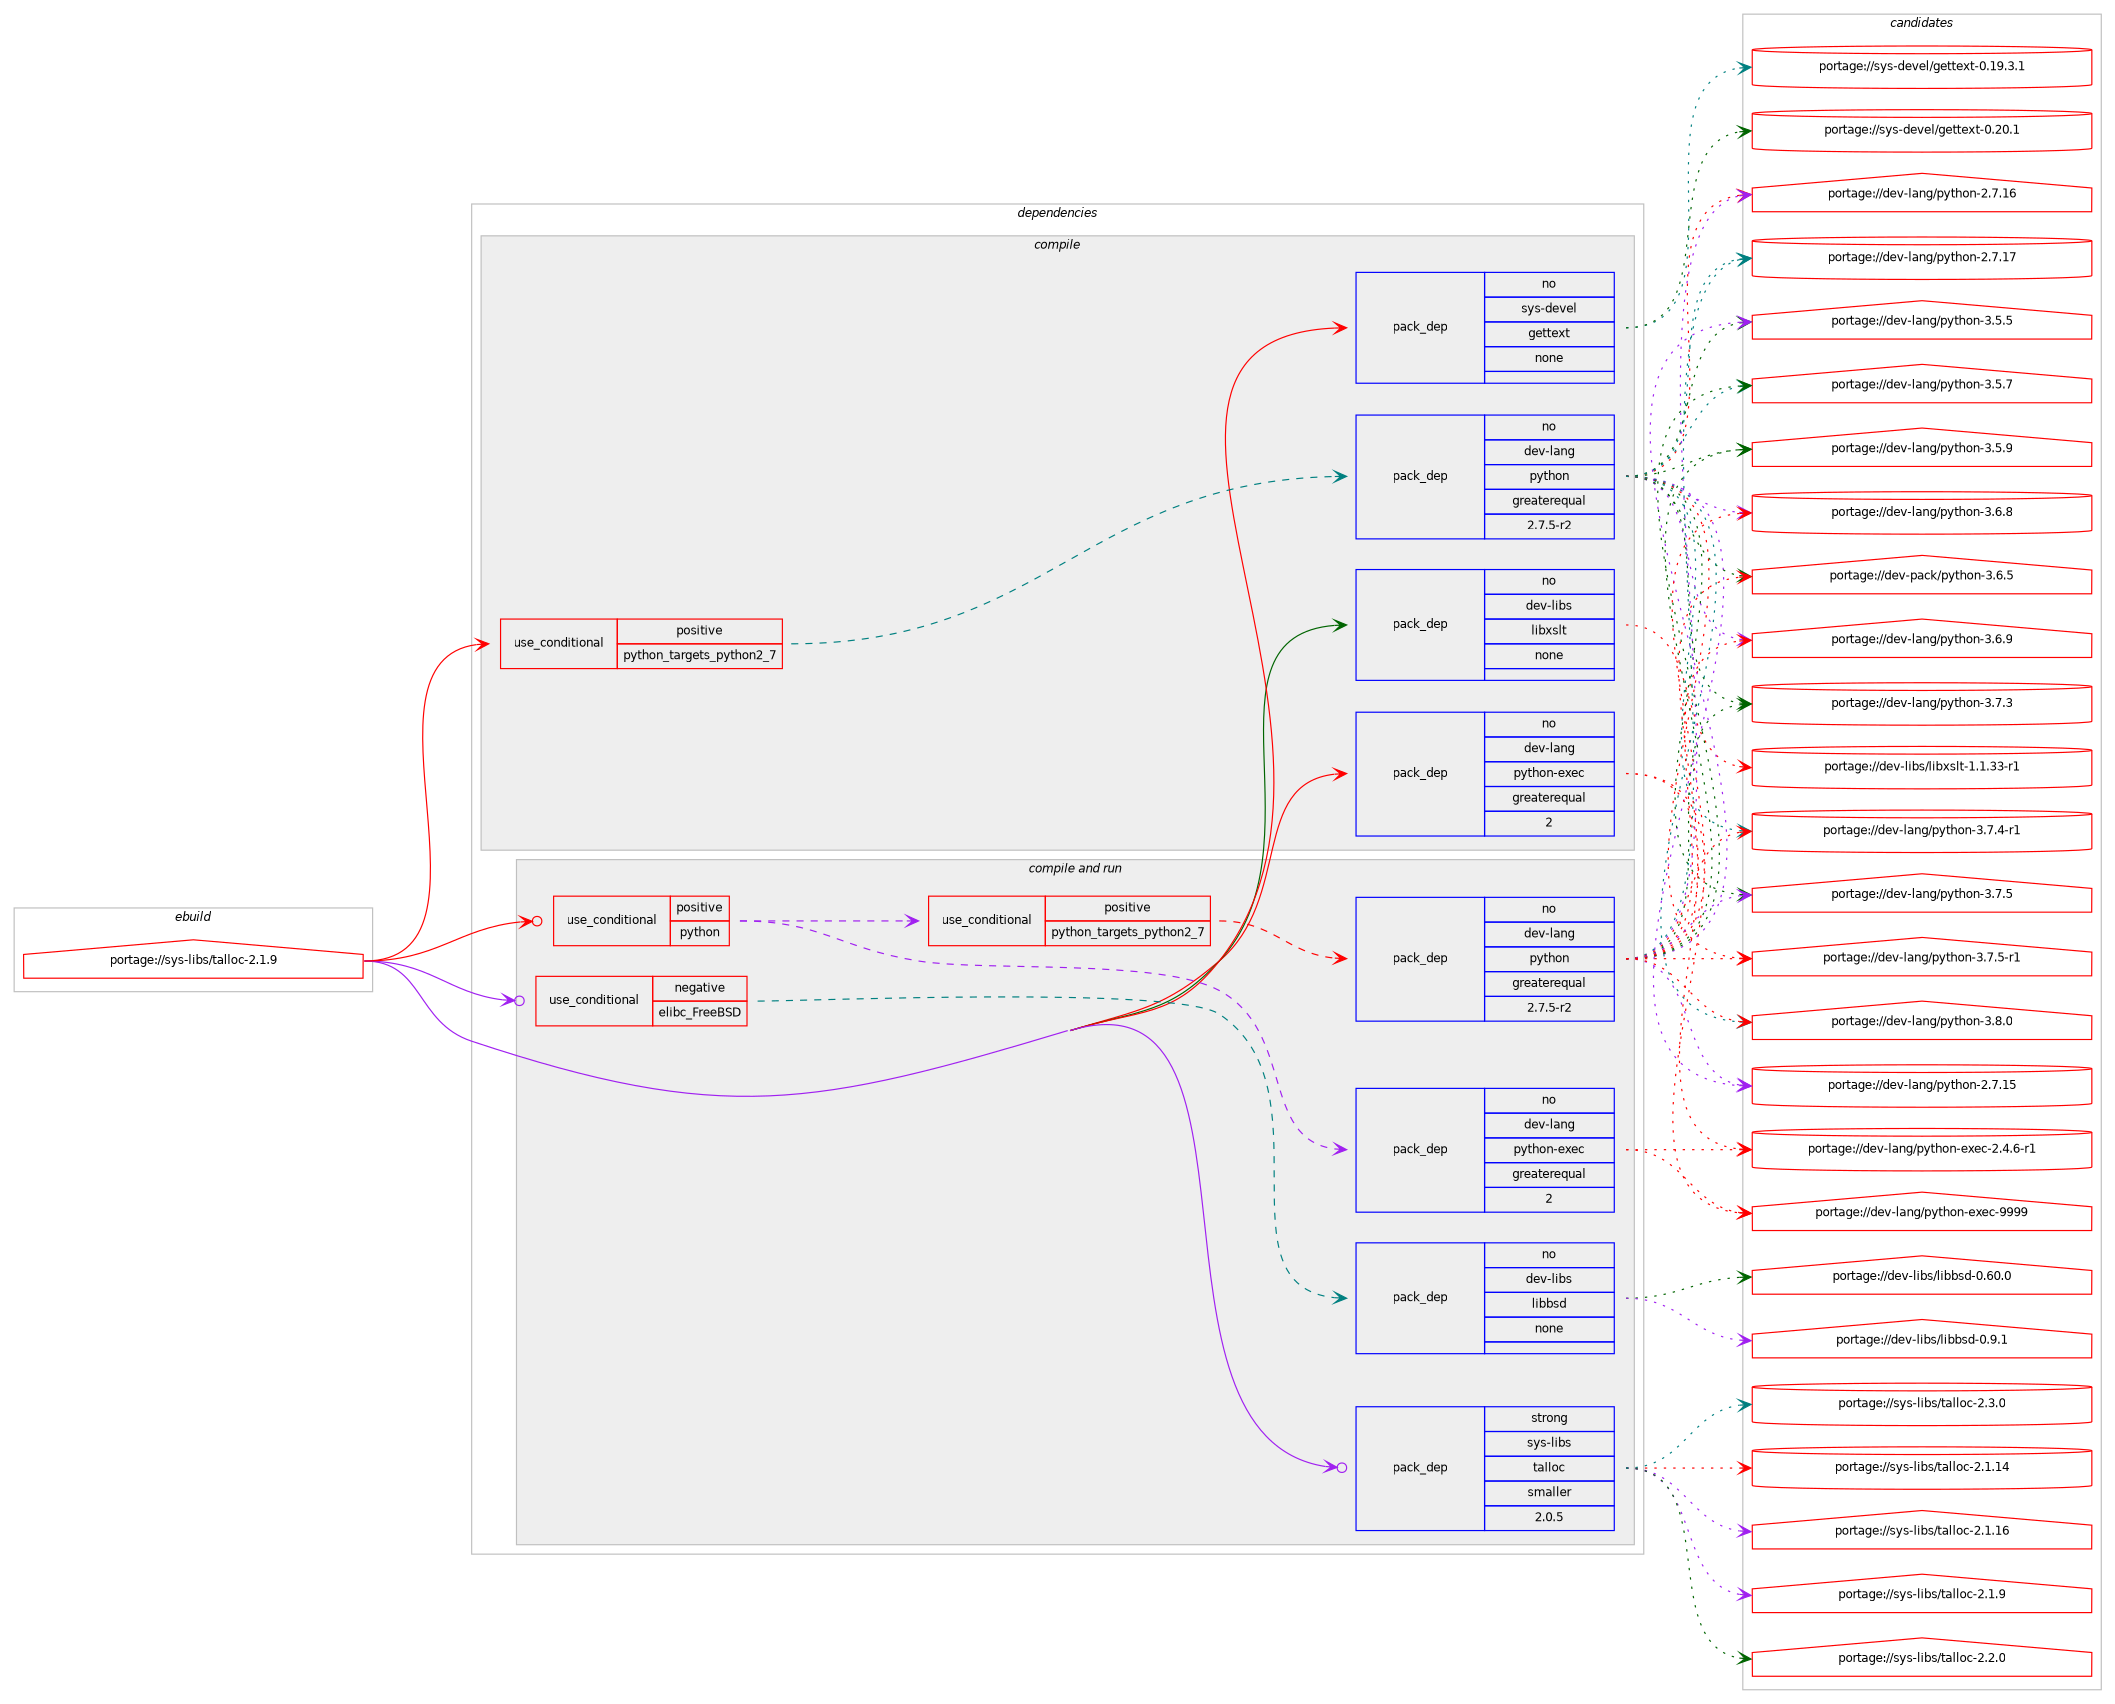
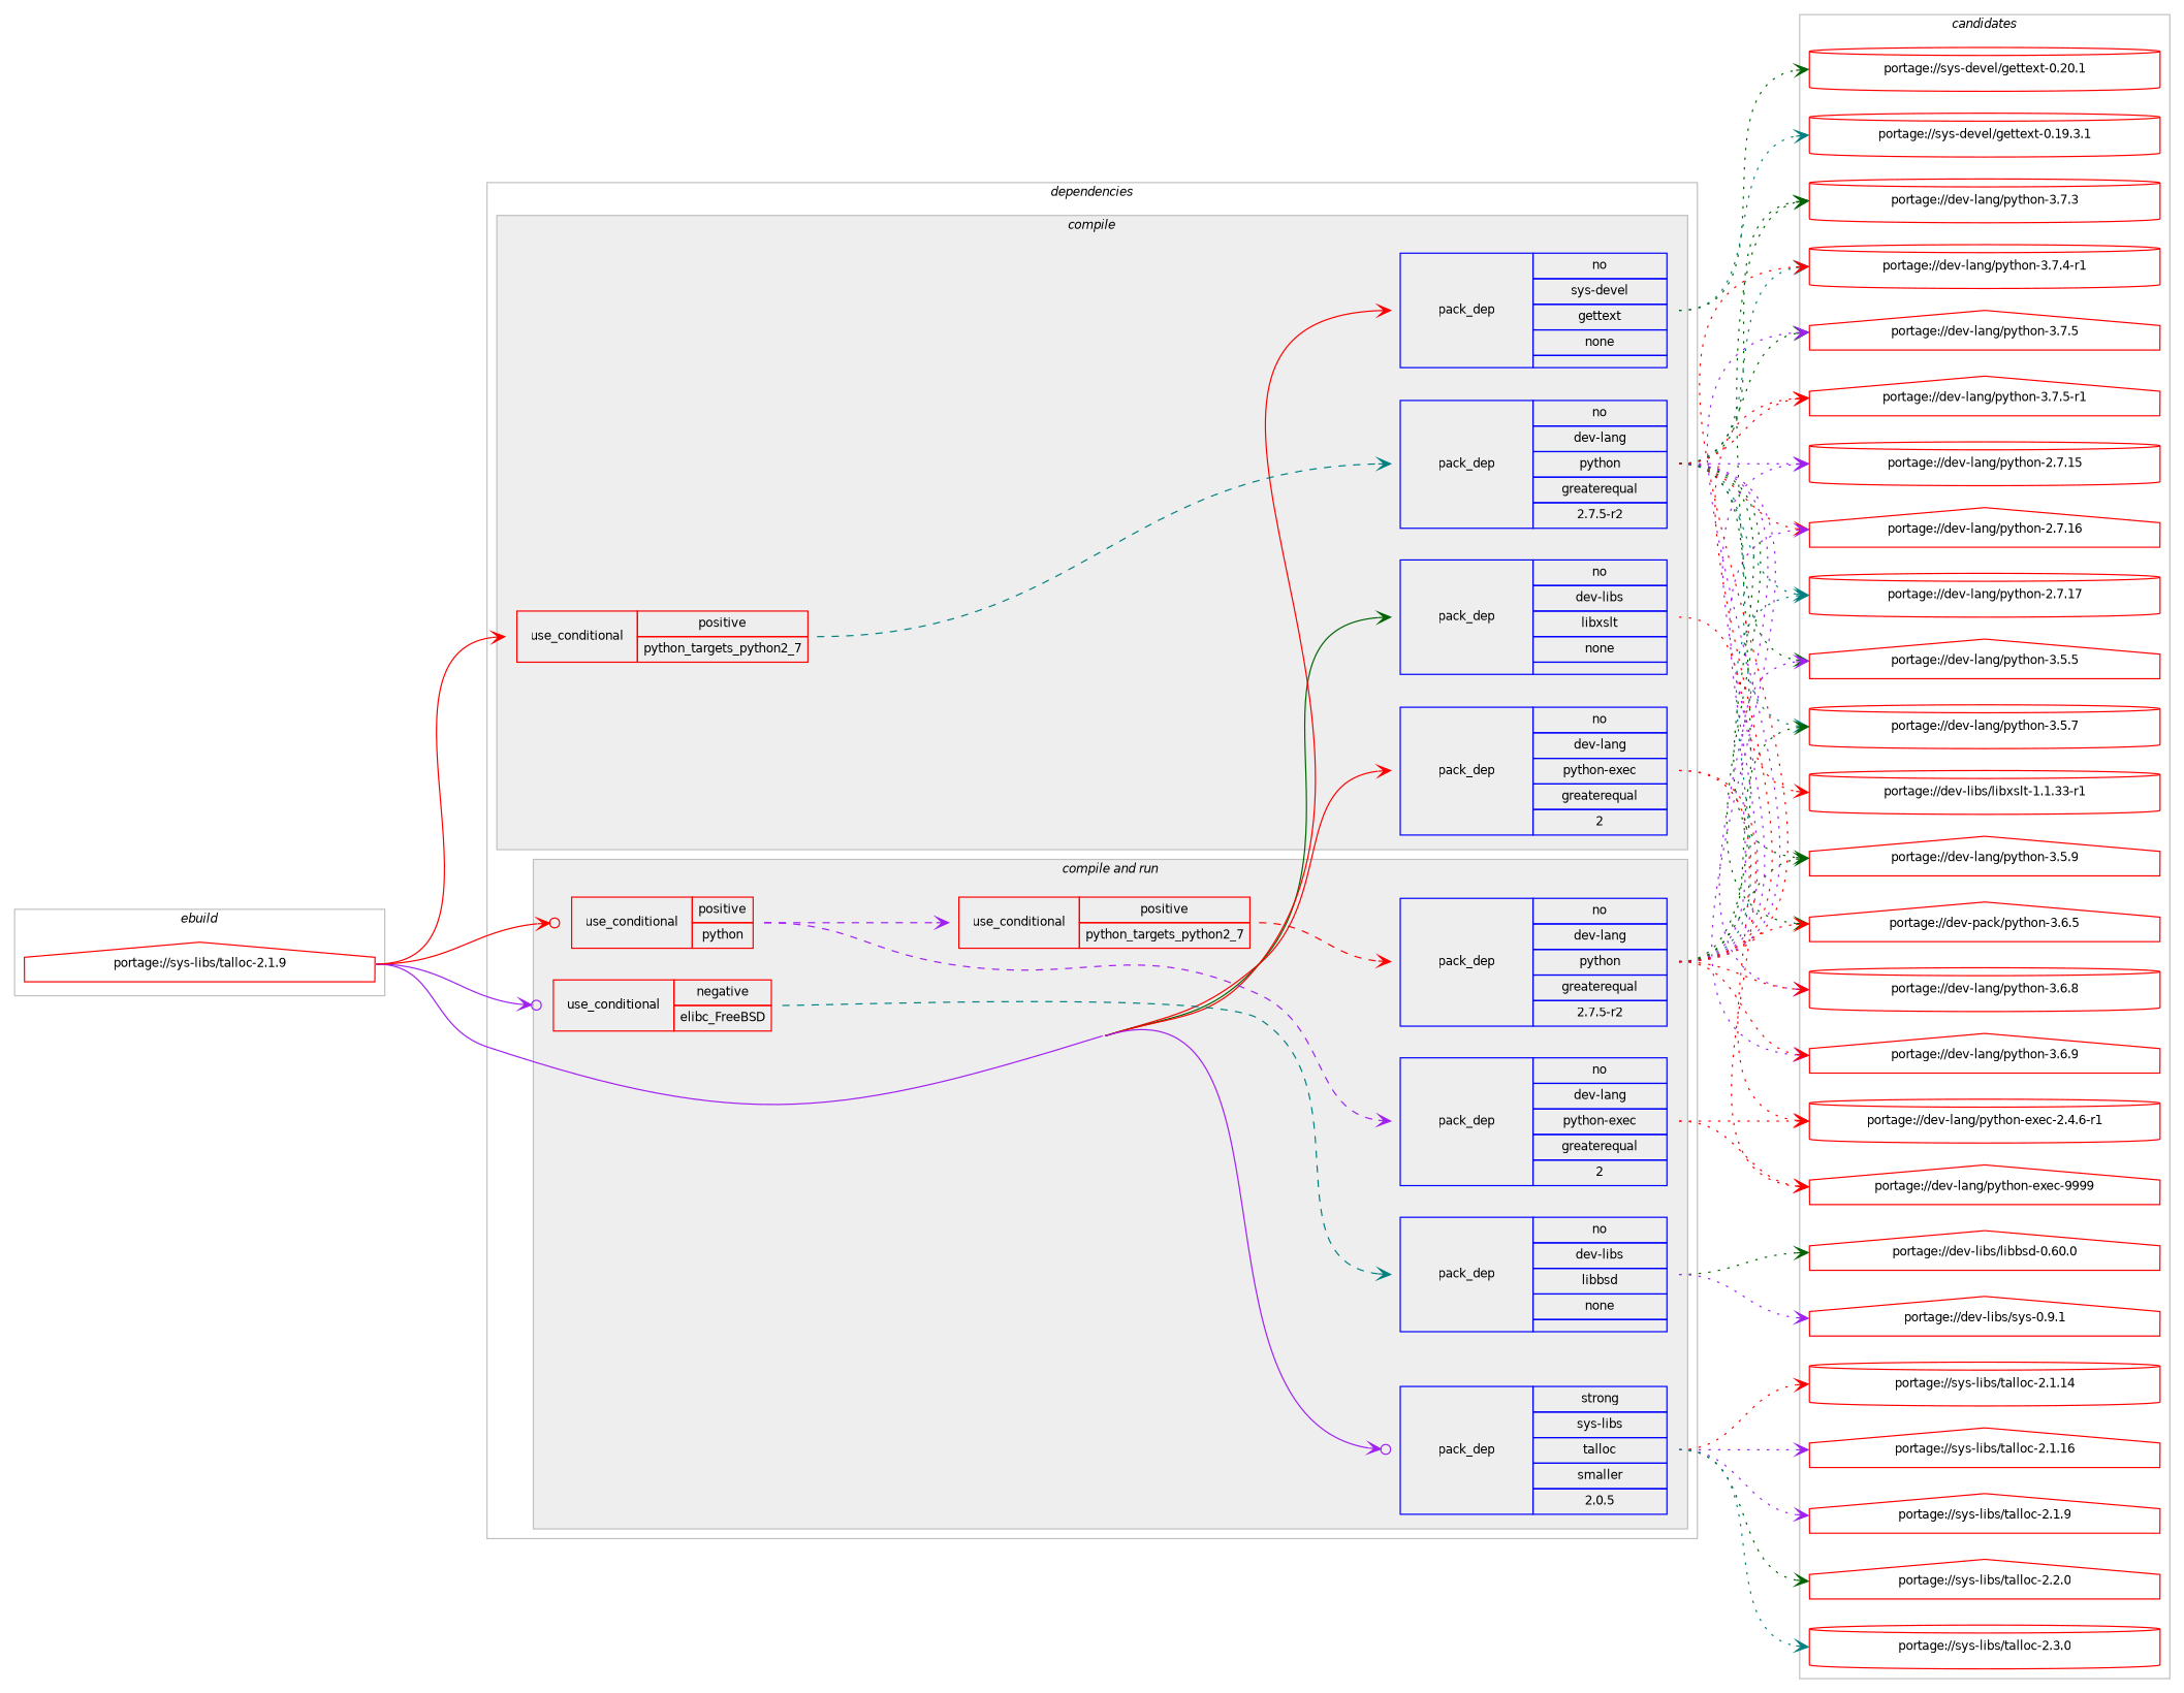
  digraph {
    compound=true
    concentrate=true
    fontname=Helvetica
    fontsize=10
    newrank=true
    rankdir=LR
    ranksep=1.5
    node [color=red fontname=Helvetica fontsize=10 shape=house]
    edge [arrowhead=vee color=red headport=w style=dotted tailport=e weight=100]
    n1 [label="portage://sys-libs/talloc-2.1.9" width=4]
    n2 [color=blue label=<<TABLE BORDER="0" CELLBORDER="1" CELLSPACING="0" CELLPADDING="4" WIDTH="220"><TR><TD ROWSPAN="6" CELLPADDING="30">pack_dep</TD></TR><TR><TD WIDTH="110">no</TD></TR><TR><TD>dev-lang</TD></TR><TR><TD>python</TD></TR><TR><TD>greaterequal</TD></TR><TR><TD>2.7.5-r2</TD></TR></TABLE>> shape=none]
    n3 [label=<<TABLE BORDER="0" CELLBORDER="1" CELLSPACING="0" CELLPADDING="4"><TR><TD ROWSPAN="3" CELLPADDING="10">use_conditional</TD></TR><TR><TD>positive</TD></TR><TR><TD>python_targets_python2_7</TD></TR></TABLE>> shape=none]
    n4 [color=blue label=<<TABLE BORDER="0" CELLBORDER="1" CELLSPACING="0" CELLPADDING="4" WIDTH="220"><TR><TD ROWSPAN="6" CELLPADDING="30">pack_dep</TD></TR><TR><TD WIDTH="110">no</TD></TR><TR><TD>dev-lang</TD></TR><TR><TD>python-exec</TD></TR><TR><TD>greaterequal</TD></TR><TR><TD>2</TD></TR></TABLE>> shape=none]
    n5 [color=blue label=<<TABLE BORDER="0" CELLBORDER="1" CELLSPACING="0" CELLPADDING="4" WIDTH="220"><TR><TD ROWSPAN="6" CELLPADDING="30">pack_dep</TD></TR><TR><TD WIDTH="110">no</TD></TR><TR><TD>dev-libs</TD></TR><TR><TD>libxslt</TD></TR><TR><TD>none</TD></TR><TR><TD></TD></TR></TABLE>> shape=none]
    n6 [color=blue label=<<TABLE BORDER="0" CELLBORDER="1" CELLSPACING="0" CELLPADDING="4" WIDTH="220"><TR><TD ROWSPAN="6" CELLPADDING="30">pack_dep</TD></TR><TR><TD WIDTH="110">no</TD></TR><TR><TD>sys-devel</TD></TR><TR><TD>gettext</TD></TR><TR><TD>none</TD></TR><TR><TD></TD></TR></TABLE>> shape=none]
    n7 [color=blue label=<<TABLE BORDER="0" CELLBORDER="1" CELLSPACING="0" CELLPADDING="4" WIDTH="220"><TR><TD ROWSPAN="6" CELLPADDING="30">pack_dep</TD></TR><TR><TD WIDTH="110">strong</TD></TR><TR><TD>sys-libs</TD></TR><TR><TD>talloc</TD></TR><TR><TD>smaller</TD></TR><TR><TD>2.0.5</TD></TR></TABLE>> shape=none]
    n8 [color=blue label=<<TABLE BORDER="0" CELLBORDER="1" CELLSPACING="0" CELLPADDING="4" WIDTH="220"><TR><TD ROWSPAN="6" CELLPADDING="30">pack_dep</TD></TR><TR><TD WIDTH="110">no</TD></TR><TR><TD>dev-libs</TD></TR><TR><TD>libbsd</TD></TR><TR><TD>none</TD></TR><TR><TD></TD></TR></TABLE>> shape=none]
    n9 [label=<<TABLE BORDER="0" CELLBORDER="1" CELLSPACING="0" CELLPADDING="4"><TR><TD ROWSPAN="3" CELLPADDING="10">use_conditional</TD></TR><TR><TD>negative</TD></TR><TR><TD>elibc_FreeBSD</TD></TR></TABLE>> shape=none]
    n10 [color=blue label=<<TABLE BORDER="0" CELLBORDER="1" CELLSPACING="0" CELLPADDING="4" WIDTH="220"><TR><TD ROWSPAN="6" CELLPADDING="30">pack_dep</TD></TR><TR><TD WIDTH="110">no</TD></TR><TR><TD>dev-lang</TD></TR><TR><TD>python</TD></TR><TR><TD>greaterequal</TD></TR><TR><TD>2.7.5-r2</TD></TR></TABLE>> shape=none]
    n11 [label=<<TABLE BORDER="0" CELLBORDER="1" CELLSPACING="0" CELLPADDING="4"><TR><TD ROWSPAN="3" CELLPADDING="10">use_conditional</TD></TR><TR><TD>positive</TD></TR><TR><TD>python_targets_python2_7</TD></TR></TABLE>> shape=none]
    n12 [color=blue label=<<TABLE BORDER="0" CELLBORDER="1" CELLSPACING="0" CELLPADDING="4" WIDTH="220"><TR><TD ROWSPAN="6" CELLPADDING="30">pack_dep</TD></TR><TR><TD WIDTH="110">no</TD></TR><TR><TD>dev-lang</TD></TR><TR><TD>python-exec</TD></TR><TR><TD>greaterequal</TD></TR><TR><TD>2</TD></TR></TABLE>> shape=none]
    n13 [label=<<TABLE BORDER="0" CELLBORDER="1" CELLSPACING="0" CELLPADDING="4"><TR><TD ROWSPAN="3" CELLPADDING="10">use_conditional</TD></TR><TR><TD>positive</TD></TR><TR><TD>python</TD></TR></TABLE>> shape=none]
    n14 [label="portage://dev-lang/python-2.7.15" shape=cylinder width=4]
    n15 [label="portage://dev-lang/python-2.7.16" width=4]
    n16 [label="portage://dev-lang/python-2.7.17" shape=cylinder width=4]
    n17 [label="portage://dev-lang/python-3.5.5" width=4]
-   n18 [label="portage://dev-lang/python-3.5.7" width=4]
+   n18 [label="portage://dev-lang/python-3.5.7" shape=cylinder width=4]
    n19 [label="portage://dev-lang/python-3.5.9" width=4]
    n20 [label="portage://dev-pack/python-3.6.5" width=4]
    n21 [label="portage://dev-lang/python-3.6.8" shape=cylinder width=4]
    n22 [label="portage://dev-lang/python-3.6.9" width=4]
    n23 [label="portage://dev-lang/python-3.7.3" shape=cylinder width=4]
    n24 [label="portage://dev-lang/python-3.7.4-r1" shape=cylinder width=4]
    n25 [label="portage://dev-lang/python-3.7.5" width=4]
    n26 [label="portage://dev-lang/python-3.7.5-r1" width=4]
-   n27 [label="portage://dev-lang/python-3.8.0" width=4]
    n28 [label="portage://dev-lang/python-exec-2.4.6-r1" shape=cylinder width=4]
    n29 [label="portage://dev-lang/python-exec-9999" width=4]
    n30 [label="portage://dev-libs/libxslt-1.1.33-r1" shape=cylinder width=4]
    n31 [label="portage://sys-devel/gettext-0.19.3.1" shape=cylinder width=4]
    n32 [label="portage://sys-devel/gettext-0.20.1" shape=cylinder width=4]
    n33 [label="portage://dev-libs/libbsd-0.60.0" width=4]
-   n34 [label="portage://dev-libs/libbsd-0.9.1" width=4]
+   n34 [label="portage://dev-libs/sys-0.9.1" width=4]
    n35 [label="portage://sys-libs/talloc-2.1.14" shape=cylinder width=4]
    n36 [label="portage://sys-libs/talloc-2.1.16" width=4]
    n37 [label="portage://sys-libs/talloc-2.1.9" width=4]
    n38 [label="portage://sys-libs/talloc-2.2.0" width=4]
    n39 [label="portage://sys-libs/talloc-2.3.0" shape=cylinder width=4]
    subgraph cluster_1 {
      color=gray
      label=<<i>ebuild</i>>
      rank=same
      n1
    }
    subgraph cluster_2 {
      color=gray
      label=<<i>dependencies</i>>
      subgraph cluster_3 {
        color=gray
        fillcolor="#eeeeee"
        label=<<i>compile</i>>
        style=filled
        subgraph sub_4 {
          color=gray
          fillcolor="#eeeeee"
          label=<<i>compile</i>>
          style=filled
          n3
          subgraph sub_5 {
            color=gray
            fillcolor="#eeeeee"
            label=<<i>compile</i>>
            style=filled
            n2
          }
        }
        subgraph sub_6 {
          color=gray
          fillcolor="#eeeeee"
          label=<<i>compile</i>>
          style=filled
          n4
        }
        subgraph sub_7 {
          color=gray
          fillcolor="#eeeeee"
          label=<<i>compile</i>>
          style=filled
          n5
        }
        subgraph sub_8 {
          color=gray
          fillcolor="#eeeeee"
          label=<<i>compile</i>>
          style=filled
          n6
        }
      }
      subgraph cluster_9 {
        color=gray
        fillcolor="#eeeeee"
        label=<<i>compile and run</i>>
        style=filled
        subgraph sub_10 {
          color=gray
          fillcolor="#eeeeee"
          label=<<i>compile and run</i>>
          style=filled
          n7
        }
        subgraph sub_11 {
          color=gray
          fillcolor="#eeeeee"
          label=<<i>compile and run</i>>
          style=filled
          n9
          subgraph sub_12 {
            color=gray
            fillcolor="#eeeeee"
            label=<<i>compile and run</i>>
            style=filled
            n8
          }
        }
        subgraph sub_13 {
          color=gray
          fillcolor="#eeeeee"
          label=<<i>compile and run</i>>
          style=filled
          n13
          subgraph sub_14 {
            color=gray
            fillcolor="#eeeeee"
            label=<<i>compile and run</i>>
            style=filled
            n11
            subgraph sub_15 {
              color=gray
              fillcolor="#eeeeee"
              label=<<i>compile and run</i>>
              style=filled
              n10
            }
          }
          subgraph sub_16 {
            color=gray
            fillcolor="#eeeeee"
            label=<<i>compile and run</i>>
            style=filled
            n12
          }
        }
      }
      subgraph cluster_17 {
        color=gray
        fillcolor="#eeeeee"
        label=<<i>run</i>>
        style=filled
      }
    }
    subgraph cluster_18 {
      color=gray
      label=<<i>candidates</i>>
      rank=same
      subgraph sub_19 {
        color=black
        label=<<i>candidates</i>>
        nodesep=1
        rank=same
        n14
        n15
        n16
        n17
        n18
        n19
        n20
        n21
        n22
        n23
        n24
        n25
        n26
-       n27
      }
      subgraph sub_20 {
        color=black
        label=<<i>candidates</i>>
        nodesep=1
        rank=same
        n28
        n29
      }
      subgraph sub_21 {
        color=black
        label=<<i>candidates</i>>
        nodesep=1
        rank=same
        n30
      }
      subgraph sub_22 {
        color=black
        label=<<i>candidates</i>>
        nodesep=1
        rank=same
        n31
        n32
      }
      subgraph sub_23 {
        color=black
        label=<<i>candidates</i>>
        nodesep=1
        rank=same
        n33
        n34
      }
      subgraph sub_24 {
        color=black
        label=<<i>candidates</i>>
        nodesep=1
        rank=same
        n14
        n15
        n16
        n17
        n18
        n19
        n20
        n21
        n22
        n23
        n24
        n25
        n26
-       n27
      }
      subgraph sub_25 {
        color=black
        label=<<i>candidates</i>>
        nodesep=1
        rank=same
        n28
        n29
      }
      subgraph sub_26 {
        color=black
        label=<<i>candidates</i>>
        nodesep=1
        rank=same
        n35
        n36
        n37
        n38
        n39
      }
    }
    n1 -> n3 [style=solid weight=20]
    n1 -> n4 [style=solid weight=20]
    n1 -> n5 [color=darkgreen style=solid weight=20]
    n1 -> n6 [style=solid weight=20]
    n1 -> n7 [arrowhead=odotvee color=purple style=solid weight=20]
    n1 -> n9 [arrowhead=odotvee color=purple style=solid weight=20]
    n1 -> n13 [arrowhead=odotvee style=solid weight=20]
    n2 -> n14 [color=purple]
    n2 -> n15
    n2 -> n16 [color=teal]
    n2 -> n17 [color=darkgreen]
    n2 -> n18 [color=teal]
    n2 -> n19 [color=darkgreen]
    n2 -> n20 [color=darkgreen]
    n2 -> n21 [color=purple]
    n2 -> n22 [color=purple]
    n2 -> n23 [color=darkgreen]
    n2 -> n24 [color=teal]
    n2 -> n25 [color=darkgreen]
    n2 -> n26
-   n2 -> n27 [color=teal]
    n3 -> n2 [color=teal style=dashed weight=20]
    n4 -> n28
    n4 -> n29
    n5 -> n30
    n6 -> n31 [color=teal]
    n6 -> n32 [color=darkgreen]
    n7 -> n35
    n7 -> n36 [color=purple]
    n7 -> n37 [color=purple]
    n7 -> n38 [color=darkgreen]
    n7 -> n39 [color=teal]
    n8 -> n33 [color=darkgreen]
    n8 -> n34 [color=purple]
    n9 -> n8 [color=teal style=dashed weight=20]
    n10 -> n14 [color=purple]
    n10 -> n15 [color=purple]
    n10 -> n16 [color=teal]
    n10 -> n17 [color=purple]
    n10 -> n18 [color=darkgreen]
    n10 -> n19 [color=darkgreen]
    n10 -> n20
    n10 -> n21
    n10 -> n22
    n10 -> n23 [color=darkgreen]
    n10 -> n24
    n10 -> n25 [color=purple]
    n10 -> n26
-   n10 -> n27
    n11 -> n10 [style=dashed weight=20]
    n12 -> n28
    n12 -> n29
    n13 -> n11 [color=purple style=dashed weight=20]
    n13 -> n12 [color=purple style=dashed weight=20]
  }
